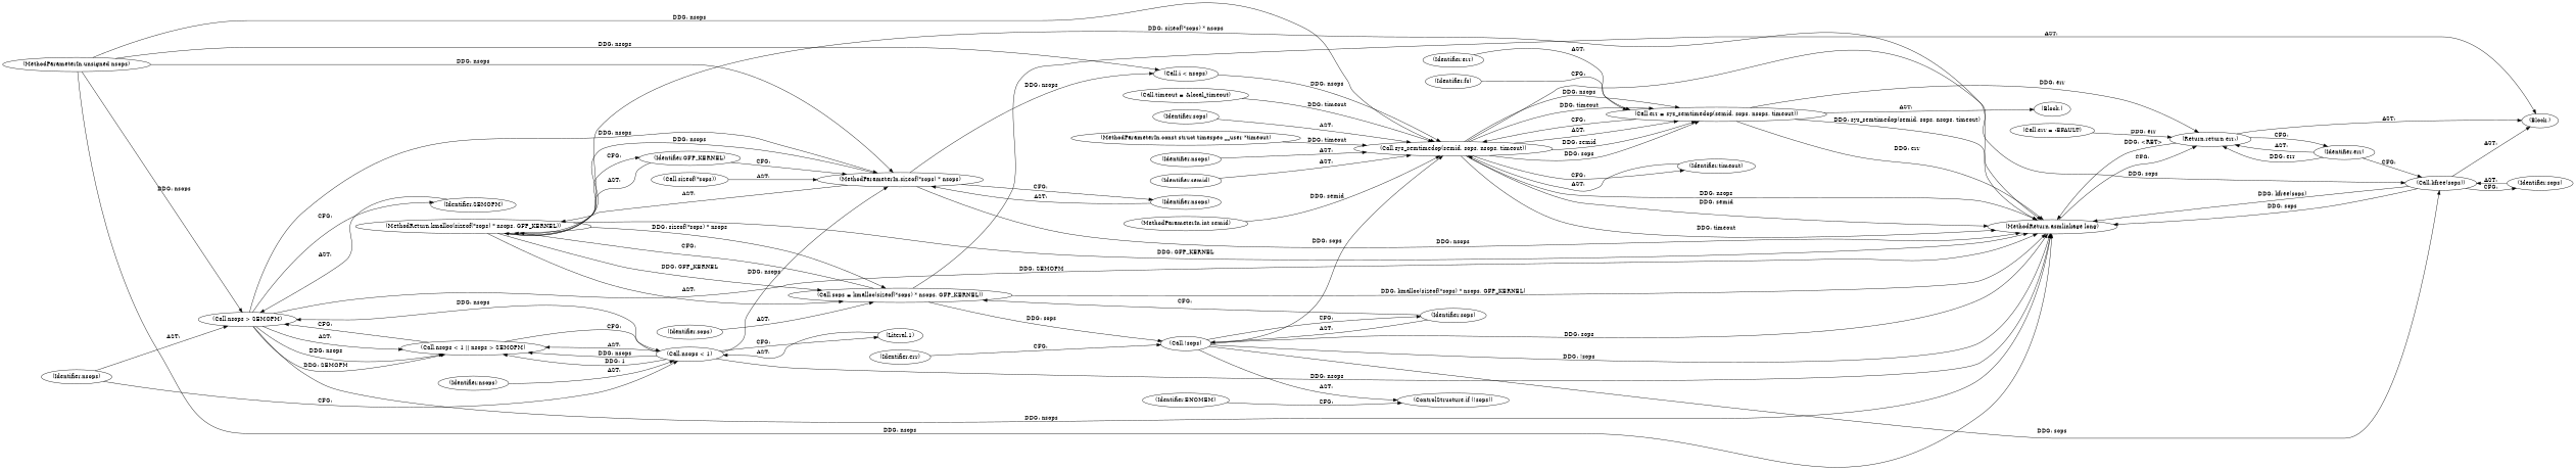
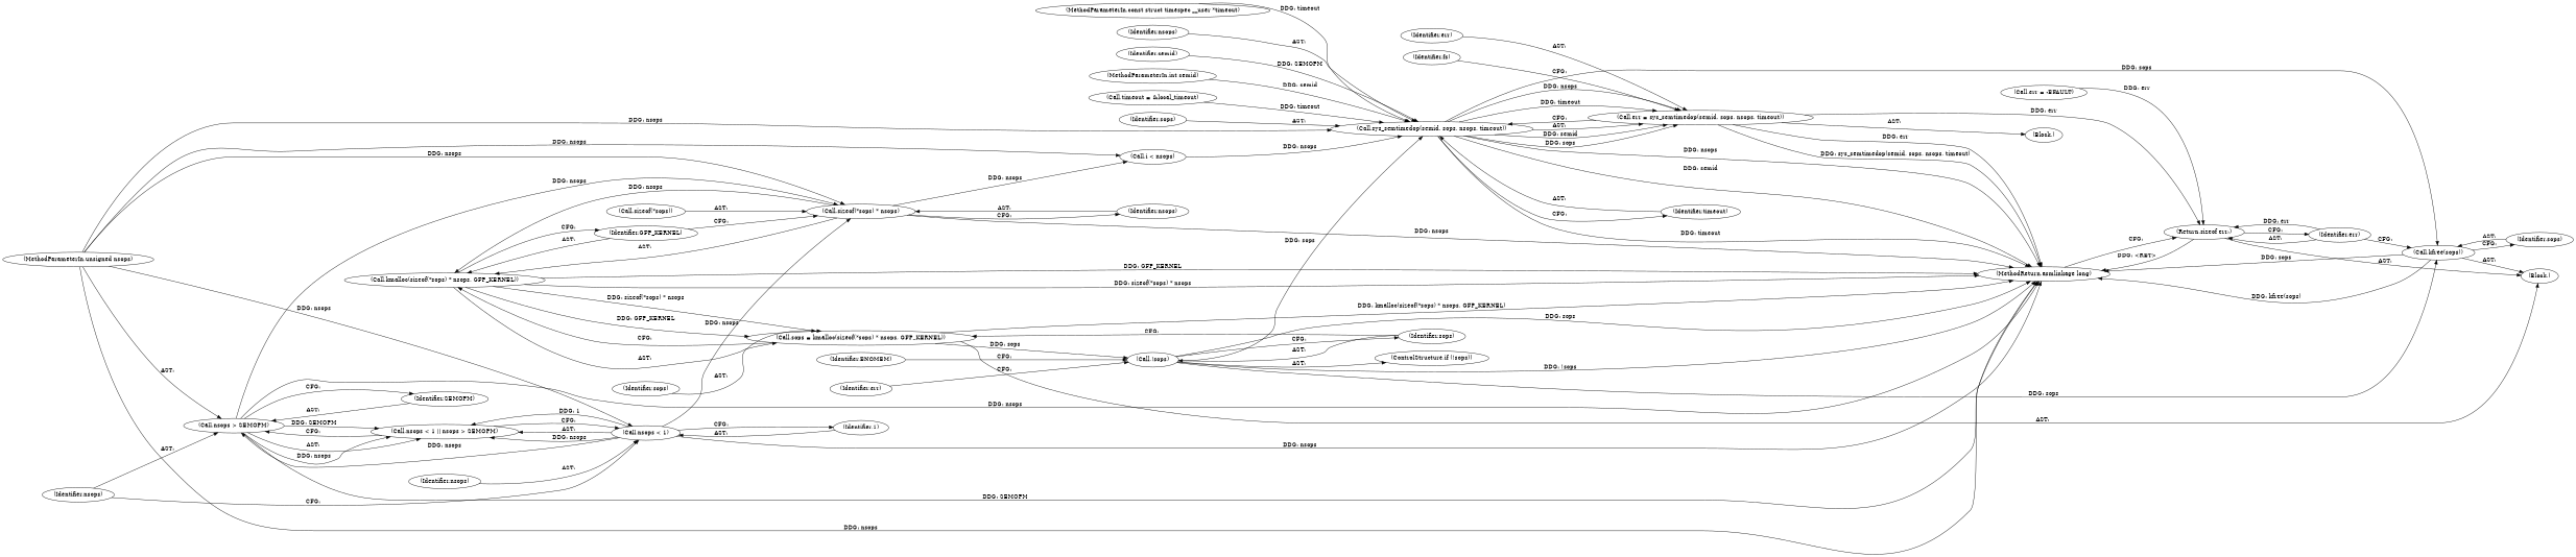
  digraph {
    rankdir=LR
-   n1 [label="(MethodReturn,kmalloc(sizeof(*sops) * nsops, GFP_KERNEL))"]
+   n1 [label="(Call,kmalloc(sizeof(*sops) * nsops, GFP_KERNEL))"]
    n2 [label="(Call,sops = kmalloc(sizeof(*sops) * nsops, GFP_KERNEL))"]
    n3 [label="(Identifier,GFP_KERNEL)"]
    n4 [label="(MethodReturn,asmlinkage long)"]
    n5 [label="(Call,!sops)"]
    n6 [label="(Block,)"]
-   n7 [label="(MethodParameterIn,sizeof(*sops) * nsops)"]
-   n8 [label="(Return,return err;)"]
+   n7 [label="(Call,sizeof(*sops) * nsops)"]
+   n8 [label="(Return,sizeof err;)"]
    n9 [label="(Identifier,nsops)"]
    n10 [label="(Call,i < nsops)"]
    n11 [label="(Call,sys_semtimedop(semid, sops, nsops, timeout))"]
    n12 [label="(Call,nsops > SEMOPM)"]
    n13 [label="(Call,nsops < 1 || nsops > SEMOPM)"]
    n14 [label="(Identifier,SEMOPM)"]
    n15 [label="(Call,nsops < 1)"]
-   n16 [label="(Literal,1)"]
+   n16 [label="(Identifier,1)"]
    n17 [label="(MethodParameterIn,unsigned nsops)"]
    n18 [label="(Call,kfree(sops))"]
    n19 [label="(Call,err = sys_semtimedop(semid, sops, nsops, timeout))"]
    n20 [label="(Identifier,timeout)"]
    n21 [label="(ControlStructure,if (!sops))"]
    n22 [label="(Identifier,sops)"]
    n23 [label="(Identifier,sops)"]
    n24 [label="(Block,)"]
    n25 [label="(Identifier,err)"]
    n26 [label="(Identifier,err)"]
    n27 [label="(Identifier,fs)"]
    n28 [label="(Call,sizeof(*sops))"]
    n29 [label="(Identifier,ENOMEM)"]
    n30 [label="(Identifier,err)"]
    n31 [label="(Identifier,nsops)"]
    n32 [label="(Identifier,sops)"]
    n33 [label="(Identifier,nsops)"]
    n34 [label="(Call,timeout = &local_timeout)"]
    n35 [label="(Identifier,sops)"]
    n36 [label="(MethodParameterIn,const struct timespec __user *timeout)"]
    n37 [label="(Identifier,nsops)"]
    n38 [label="(Identifier,semid)"]
    n39 [label="(MethodParameterIn,int semid)"]
    n40 [label="(Call,err = -EFAULT)"]
    n1 -> n2 [label="AST: "]
    n1 -> n2 [label="DDG: sizeof(*sops) * nsops"]
    n1 -> n2 [label="DDG: GFP_KERNEL"]
    n1 -> n3 [label="CFG: "]
    n1 -> n4 [label="DDG: GFP_KERNEL"]
    n1 -> n4 [label="DDG: sizeof(*sops) * nsops"]
    n2 -> n1 [label="CFG: "]
    n2 -> n4 [label="DDG: kmalloc(sizeof(*sops) * nsops, GFP_KERNEL)"]
    n2 -> n5 [label="DDG: sops"]
    n2 -> n6 [label="AST: "]
    n3 -> n1 [label="AST: "]
    n3 -> n7 [label="CFG: "]
    n4 -> n8 [label="CFG: "]
    n5 -> n4 [label="DDG: !sops"]
    n5 -> n4 [label="DDG: sops"]
    n5 -> n11 [label="DDG: sops"]
    n5 -> n18 [label="DDG: sops"]
    n5 -> n21 [label="AST: "]
    n5 -> n22 [label="CFG: "]
    n7 -> n1 [label="AST: "]
    n7 -> n1 [label="DDG: nsops"]
    n7 -> n4 [label="DDG: nsops"]
    n7 -> n9 [label="CFG: "]
    n7 -> n10 [label="DDG: nsops"]
    n8 -> n4 [label="DDG: <RET>"]
    n8 -> n6 [label="AST: "]
    n8 -> n25 [label="CFG: "]
    n9 -> n7 [label="AST: "]
    n10 -> n11 [label="DDG: nsops"]
    n11 -> n4 [label="DDG: timeout"]
    n11 -> n4 [label="DDG: nsops"]
    n11 -> n4 [label="DDG: semid"]
    n11 -> n18 [label="DDG: sops"]
    n11 -> n19 [label="AST: "]
    n11 -> n19 [label="DDG: semid"]
    n11 -> n19 [label="DDG: sops"]
    n11 -> n19 [label="DDG: nsops"]
    n11 -> n19 [label="DDG: timeout"]
    n11 -> n20 [label="CFG: "]
    n12 -> n4 [label="DDG: SEMOPM"]
    n12 -> n4 [label="DDG: nsops"]
    n12 -> n7 [label="DDG: nsops"]
    n12 -> n13 [label="AST: "]
    n12 -> n13 [label="DDG: nsops"]
    n12 -> n13 [label="DDG: SEMOPM"]
    n12 -> n14 [label="CFG: "]
    n13 -> n12 [label="CFG: "]
    n13 -> n15 [label="CFG: "]
    n14 -> n12 [label="AST: "]
    n15 -> n4 [label="DDG: nsops"]
    n15 -> n7 [label="DDG: nsops"]
    n15 -> n12 [label="DDG: nsops"]
    n15 -> n13 [label="AST: "]
    n15 -> n13 [label="DDG: nsops"]
    n15 -> n13 [label="DDG: 1"]
    n15 -> n16 [label="CFG: "]
    n16 -> n15 [label="AST: "]
    n17 -> n4 [label="DDG: nsops"]
    n17 -> n7 [label="DDG: nsops"]
    n17 -> n10 [label="DDG: nsops"]
    n17 -> n11 [label="DDG: nsops"]
-   n17 -> n12 [label="DDG: nsops"]
+   n17 -> n12 [label="AST: "]
+   n17 -> n15 [label="DDG: nsops"]
    n18 -> n4 [label="DDG: kfree(sops)"]
    n18 -> n4 [label="DDG: sops"]
    n18 -> n6 [label="AST: "]
    n18 -> n23 [label="CFG: "]
    n19 -> n4 [label="DDG: err"]
    n19 -> n4 [label="DDG: sys_semtimedop(semid, sops, nsops, timeout)"]
    n19 -> n8 [label="DDG: err"]
    n19 -> n11 [label="CFG: "]
    n19 -> n24 [label="AST: "]
    n20 -> n11 [label="AST: "]
    n22 -> n2 [label="CFG: "]
    n22 -> n5 [label="AST: "]
    n23 -> n18 [label="AST: "]
    n25 -> n8 [label="AST: "]
    n25 -> n8 [label="DDG: err"]
    n25 -> n18 [label="CFG: "]
    n26 -> n19 [label="AST: "]
    n27 -> n19 [label="CFG: "]
    n28 -> n7 [label="AST: "]
-   n29 -> n21 [label="CFG: "]
+   n29 -> n5 [label="CFG: "]
    n30 -> n5 [label="CFG: "]
    n31 -> n15 [label="AST: "]
    n32 -> n2 [label="AST: "]
    n33 -> n12 [label="AST: "]
    n33 -> n15 [label="CFG: "]
    n34 -> n11 [label="DDG: timeout"]
    n35 -> n11 [label="AST: "]
    n36 -> n11 [label="DDG: timeout"]
    n37 -> n11 [label="AST: "]
-   n38 -> n11 [label="AST: "]
+   n38 -> n11 [label="DDG: SEMOPM"]
    n39 -> n11 [label="DDG: semid"]
    n40 -> n8 [label="DDG: err"]
  }
